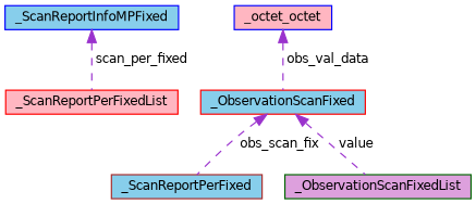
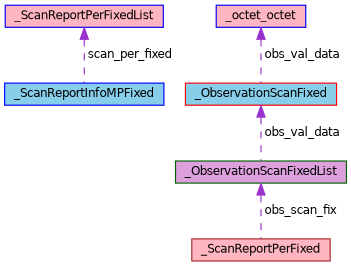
  digraph {
    node [color=blue fillcolor=skyblue fontname=Helvetica fontsize=10 shape=record style=filled]
    edge [color=darkorchid3 dir=back fontname=Helvetica fontsize=10 labelfontname=Helvetica labelfontsize=10 style=dashed]
    n1 [fontcolor=black height=0.2 label=_ScanReportInfoMPFixed width=0.4]
-   n2 [color=red fillcolor=lightpink height=0.2 label=_ScanReportPerFixedList width=0.4]
-   n3 [color=brown height=0.2 label=_ScanReportPerFixed width=0.4]
+   n2 [fillcolor=lightpink height=0.2 label=_ScanReportPerFixedList width=0.4]
+   n3 [color=brown fillcolor=lightpink height=0.2 label=_ScanReportPerFixed width=0.4]
    n4 [color=darkgreen fillcolor=plum height=0.2 label=_ObservationScanFixedList width=0.4]
    n5 [color=red height=0.2 label=_ObservationScanFixed width=0.4]
    n6 [fillcolor=lightpink height=0.2 label=_octet_octet width=0.4]
-   n1 -> n2 [label=" scan_per_fixed"]
-   n5 -> n3 [label=" obs_scan_fix"]
-   n5 -> n4 [label=" value"]
+   n2 -> n1 [label=" scan_per_fixed"]
+   n4 -> n3 [label=" obs_scan_fix"]
+   n5 -> n4 [label=" obs_val_data"]
    n6 -> n5 [label=" obs_val_data"]
  }
